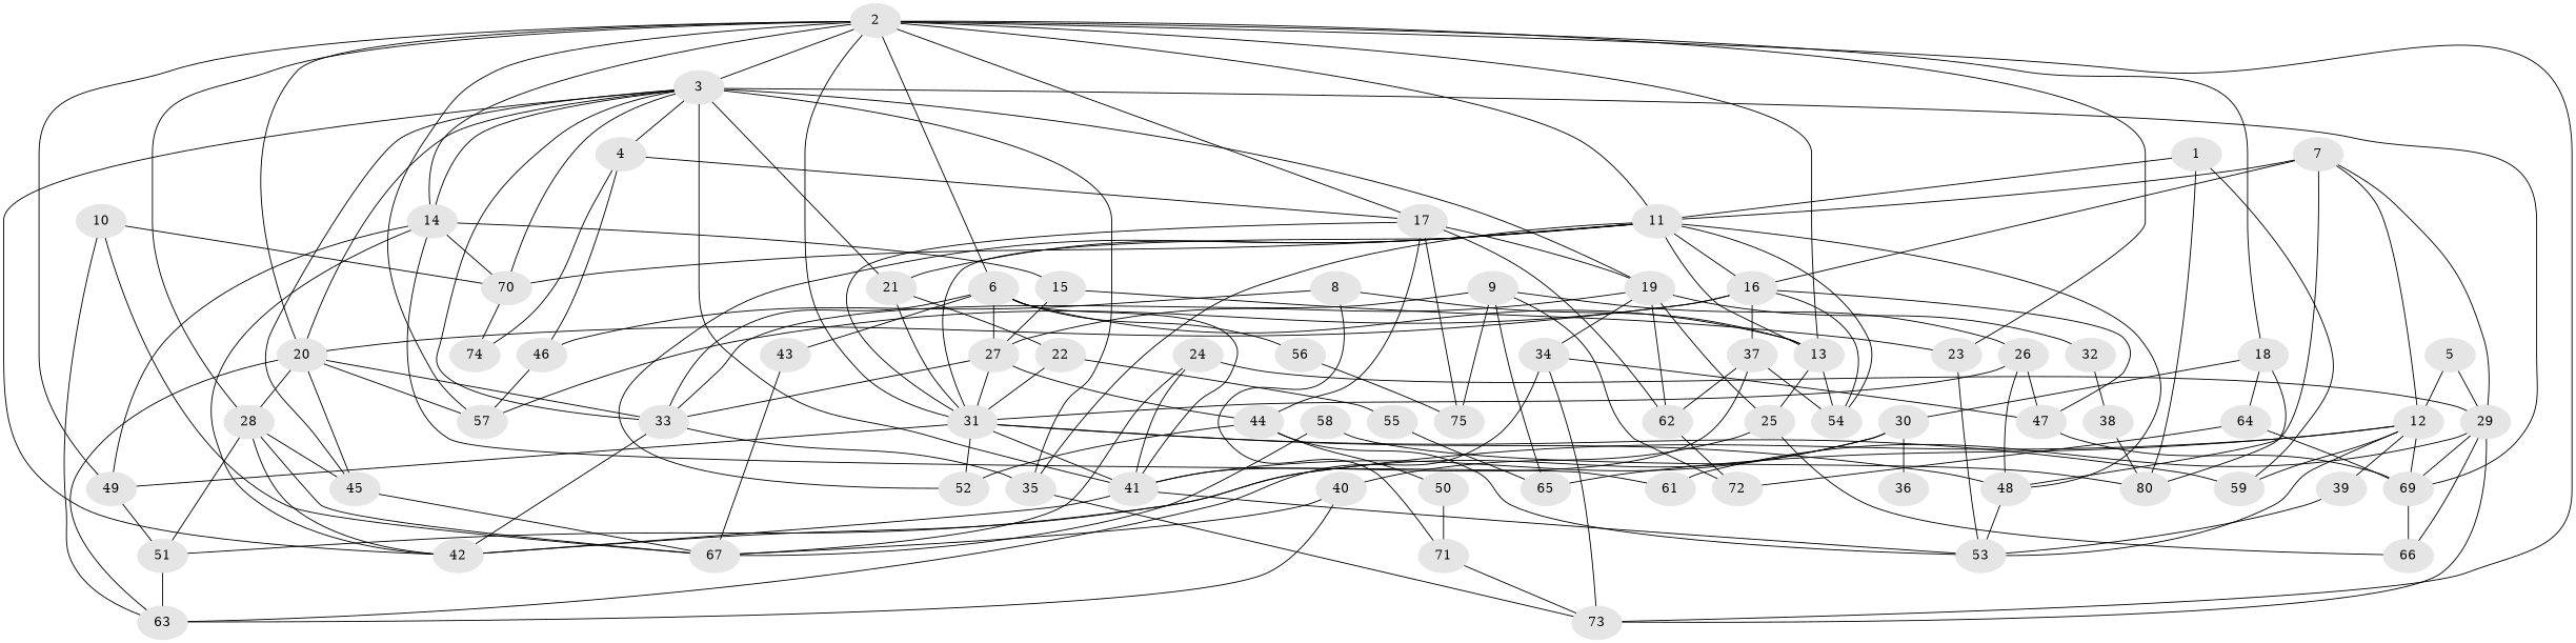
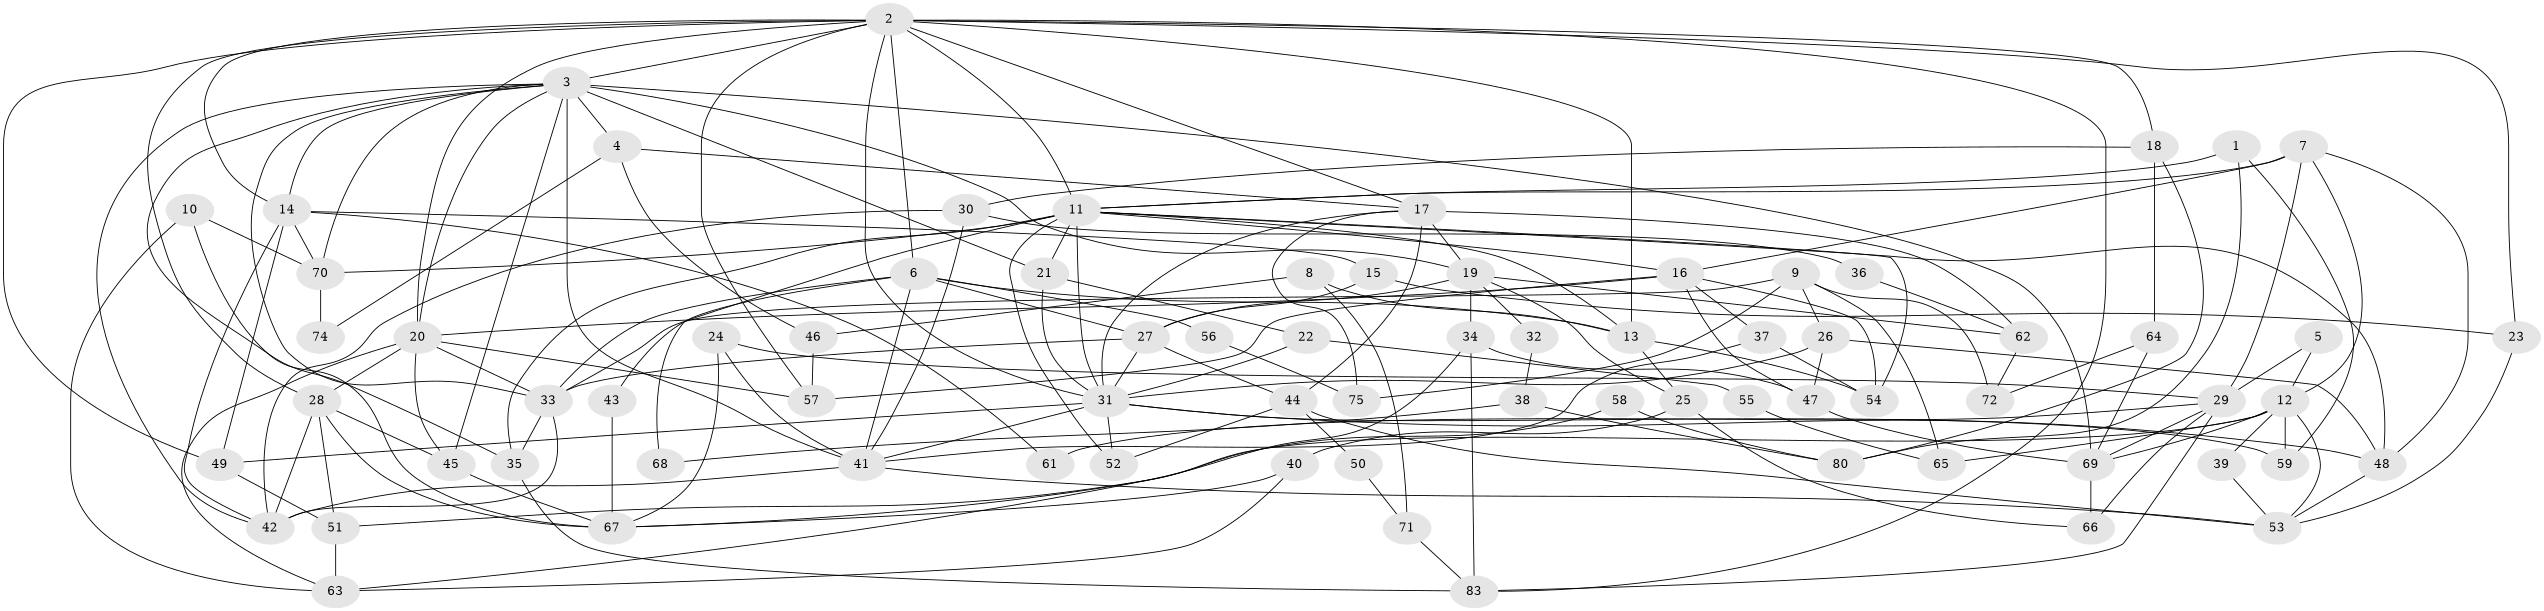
  graph {
    node [color=gray90 style=filled]
    edge [weight=1.0]
    1
    11
    59
    n4 [label=80]
    13
    31
    16
    21
    35
    48
    70
    52
    54
+   68
    2
    3
    6
    14
    17
    18
    20
    23
    28
    49
    57
-   73
+   73 [label=83]
    4
    19
    33
    41
    42
    45
    69
    27
    43
    56
    25
    15
    61
    75
    44
    62
    30
    64
    63
    53
    67
    51
    46
    74
    37
    47
    32
    34
    22
    66
    5
    12
    29
    65
    39
    7
    8
    71
    9
    26
    72
    10
    40
    50
    36
    38
    55
    24
    58
    1 -- 11
    1 -- 59
    1 -- n4
    11 -- 13
    11 -- 31
    11 -- 16 [weight=2.0]
    11 -- 21
    11 -- 35
    11 -- 48
    11 -- 70
    11 -- 52
    11 -- 54
+   11 -- 68 [weight=2.0]
    13 -- 54
    13 -- 25
    31 -- 59
    31 -- 48
    31 -- 52
    31 -- 49
    31 -- 41
    16 -- 54
    16 -- 20 [weight=2.0]
    16 -- 57
    16 -- 37 [weight=2.0]
    16 -- 47
    21 -- 31
    21 -- 22
    35 -- 73
    48 -- 53
    70 -- 74
    2 -- 11 [weight=2.0]
    2 -- 13
    2 -- 31
    2 -- 3 [weight=3.0]
    2 -- 6 [weight=2.0]
    2 -- 14
    2 -- 17
    2 -- 18
    2 -- 20
    2 -- 23
    2 -- 28
    2 -- 49
    2 -- 57
    2 -- 73
    3 -- 21
    3 -- 35 [weight=2.0]
    3 -- 70
    3 -- 14
    3 -- 20
    3 -- 4
    3 -- 19
    3 -- 33
    3 -- 41 [weight=2.0]
    3 -- 42
    3 -- 45
    3 -- 69
    6 -- 13 [weight=2.0]
    6 -- 33 [weight=2.0]
    6 -- 41
    6 -- 27
    6 -- 43
    6 -- 56
    14 -- 70
    14 -- 49 [weight=2.0]
    14 -- 42
    14 -- 15
    14 -- 61
    17 -- 31
    17 -- 19 [weight=3.0]
    17 -- 75
    17 -- 44
    17 -- 62
    18 -- n4
    18 -- 30
    18 -- 64
    20 -- 28
    20 -- 57
    20 -- 33 [weight=2.0]
    20 -- 45
    20 -- 63
    23 -- 53
    28 -- 42
    28 -- 45
    28 -- 67
    28 -- 51
    49 -- 51
    4 -- 17
    4 -- 46
    4 -- 74
    19 -- 27
    19 -- 25
    19 -- 62
    19 -- 32 [weight=2.0]
    19 -- 34
    33 -- 35
    33 -- 42
    41 -- 42
    41 -- 53
    45 -- 67
    69 -- 66
    27 -- 31
    27 -- 33
    27 -- 44
    43 -- 67
    56 -- 75
    25 -- 66
    25 -- 40
    15 -- 23
    15 -- 27
    44 -- 52
    44 -- 53
    44 -- 50
    62 -- 72
    30 -- 41
    30 -- 42
    30 -- 36
    64 -- 69
    64 -- 72
    51 -- 63
    46 -- 57
    37 -- 54
    37 -- 41
    47 -- 69
    32 -- 38
    34 -- 73
    34 -- 63
    34 -- 47
    22 -- 31
    22 -- 55
    5 -- 12
    5 -- 29
    12 -- 59
    12 -- 69
    12 -- 53
    12 -- 51
    12 -- 65
    12 -- 39
    29 -- 73
    29 -- 69
    29 -- 61 [weight=2.0]
    29 -- 66
    39 -- 53
    7 -- 11
    7 -- 16
    7 -- 48
    7 -- 12
    7 -- 29
    8 -- 13
    8 -- 46
    8 -- 71
    71 -- 73
    9 -- 33
    9 -- 75
    9 -- 65
    9 -- 26
    9 -- 72
    26 -- 31
    26 -- 48
    26 -- 47
    10 -- 70
    10 -- 63
    10 -- 67
    40 -- 63
    40 -- 67
    50 -- 71
-   37 -- 62
+   36 -- 62
    38 -- n4
+   38 -- 68
    55 -- 65
    24 -- 41
    24 -- 67
    24 -- 29
    58 -- n4
    58 -- 67
  }
